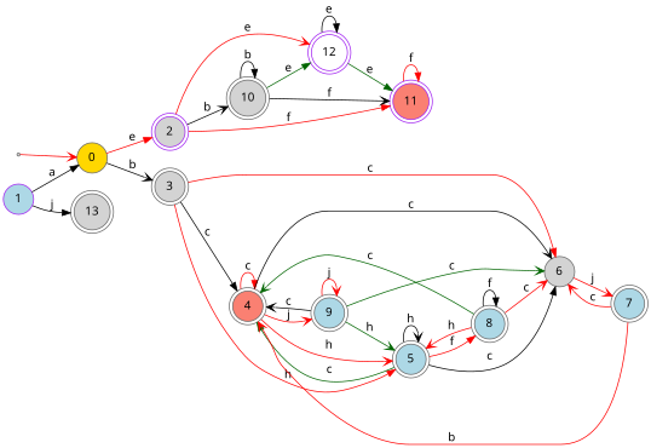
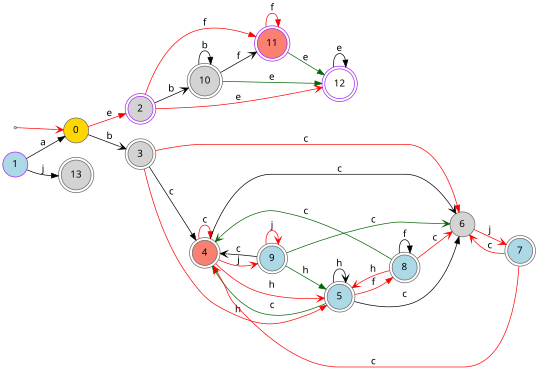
  digraph {
    fontname="Noto Sans"
    rankdir=LR
    node [color=gray40 fillcolor=lightgrey fontname="Noto Sans" shape=doublecircle style=filled]
    edge [arrowhead=vee color=red fontname="Noto Sans"]
    dummy0 [shape=point]
    0 [fillcolor=gold shape=circle]
    2 [color=purple]
    3
    1 [color=purple fillcolor=lightblue shape=circle]
    13
    10
    11 [color=purple fillcolor=salmon]
    12 [color=purple fillcolor=white]
    4 [fillcolor=salmon]
    5 [fillcolor=lightblue]
    6 [shape=circle]
    9 [fillcolor=lightblue]
    8 [fillcolor=lightblue]
    7 [fillcolor=lightblue]
    dummy0 -> 0
    0 -> 2 [arrowhead=normal label=e]
    0 -> 3 [color=black label=b]
    2 -> 10 [color=black label=b]
    2 -> 11 [arrowhead=normal label=f]
    2 -> 12 [label=e]
    3 -> 4 [arrowhead=normal color=black label=c]
    3 -> 5 [arrowhead=normal label=h]
    3 -> 6 [arrowhead=normal label=c]
    1 -> 0 [arrowhead=normal color=black label=a]
    1 -> 13 [arrowhead=normal color=black label=j]
    10 -> 10 [arrowhead=normal color=black label=b]
    10 -> 11 [color=black label=f]
    10 -> 12 [arrowhead=normal color=darkgreen label=e]
    11 -> 11 [arrowhead=normal label=f]
-   12 -> 11 [arrowhead=normal color=darkgreen label=e]
+   11 -> 12 [arrowhead=normal color=darkgreen label=e]
    12 -> 12 [arrowhead=normal color=black label=e]
    4 -> 4 [arrowhead=normal label=c]
    4 -> 5 [label=h]
    4 -> 6 [color=black label=c]
    4 -> 9 [label=j]
    5 -> 4 [arrowhead=normal color=darkgreen label=c]
    5 -> 5 [color=black label=h]
    5 -> 6 [arrowhead=normal color=black label=c]
    5 -> 8 [arrowhead=normal label=f]
    6 -> 7 [label=j]
    9 -> 4 [color=black label=c]
-   9 -> 5 [color=darkgreen label=h]
+   9 -> 5 [arrowhead=normal color=darkgreen label=h]
    9 -> 6 [color=darkgreen label=c]
    9 -> 9 [label=j]
    8 -> 4 [color=darkgreen label=c]
    8 -> 5 [label=h]
    8 -> 6 [label=c]
    8 -> 8 [arrowhead=normal color=black label=f]
-   7 -> 4 [label=b]
+   7 -> 4 [label=c]
    7 -> 6 [label=c]
  }
